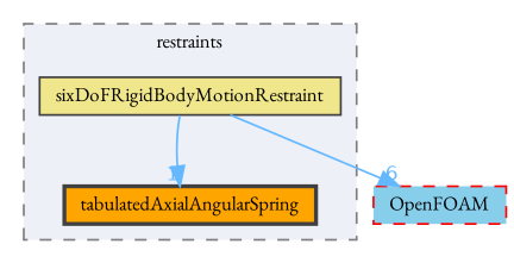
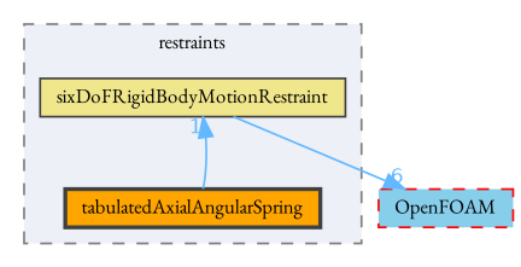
  digraph {
    compound=true
    fontname="EB Garamond"
    node [color=grey25 fontname="EB Garamond" fontsize=10 shape=box]
    edge [arrowhead=normal color=steelblue1 fontcolor=steelblue1 fontname="EB Garamond" fontsize=10 labeldistance=1.5 labelfontname=Helvetica labelfontsize=10]
    n1 [fillcolor=khaki height=0.2 label=sixDoFRigidBodyMotionRestraint style=filled width=0.4]
    n2 [fillcolor=orange height=0.2 label=tabulatedAxialAngularSpring style="filled,bold" width=0.4]
    n3 [color=red fillcolor=skyblue height=0.2 label=OpenFOAM style="filled,dashed" width=0.4]
    subgraph cluster_1 {
      bgcolor="#edf0f7"
      fontsize=10
      label=restraints
      pencolor=grey50
      style="filled,dashed"
      n1
      n2
    }
    n1 -> n3 [headlabel=6]
-   n1 -> n2 [headlabel=1]
+   n2 -> n1 [headlabel=1]
  }
